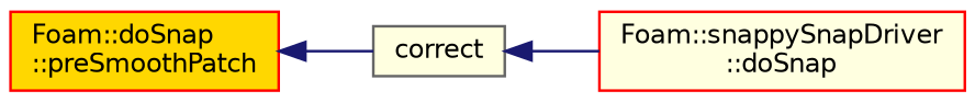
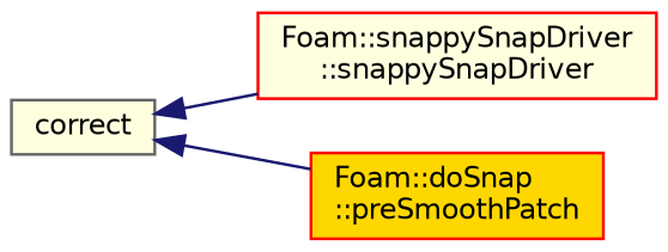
  digraph {
    rankdir=LR
    node [color=red fillcolor=lightyellow fontname=Helvetica fontsize=10 shape=record style=filled]
    edge [color=midnightblue dir=back fontname=Helvetica fontsize=10 labelfontname=Helvetica labelfontsize=10 style=solid]
    n1 [color=gray40 fontcolor=black height=0.2 label=correct width=0.4]
-   n2 [height=0.2 label="Foam::snappySnapDriver\l::doSnap" width=0.4]
+   n2 [height=0.2 label="Foam::snappySnapDriver\l::snappySnapDriver" width=0.4]
    n3 [fillcolor=gold height=0.2 label="Foam::doSnap\l::preSmoothPatch" width=0.4]
    n1 -> n2
-   n3 -> n1
+   n1 -> n3
  }
